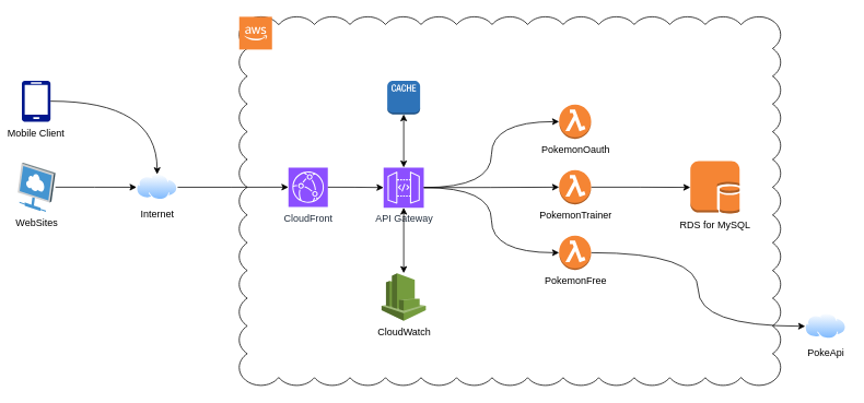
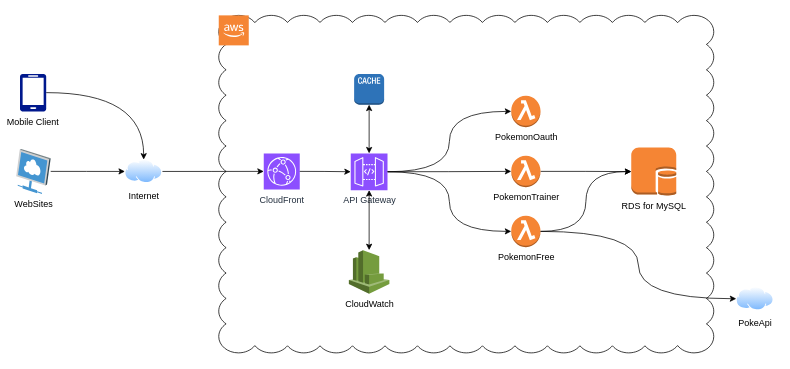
  <mxCell id="0" />
  <mxCell id="1" parent="0" />
  <mxCell id="2" value="" style="whiteSpace=wrap;html=1;shape=mxgraph.basic.cloud_rect" vertex="1" parent="1"><mxGeometry x="291" y="20" width="660" height="450" as="geometry" /></mxCell>
  <mxCell id="3" style="edgeStyle=orthogonalEdgeStyle;rounded=0;orthogonalLoop=1;jettySize=auto;html=1;entryX=0.5;entryY=0;entryDx=0;entryDy=0;curved=1;" edge="1" parent="1" source="4" target="8"><mxGeometry relative="1" as="geometry" /></mxCell>
  <mxCell id="4" value="Mobile Client" style="sketch=0;aspect=fixed;pointerEvents=1;shadow=0;dashed=0;html=1;strokeColor=none;labelPosition=center;verticalLabelPosition=bottom;verticalAlign=top;align=center;fillColor=#00188D;shape=mxgraph.azure.mobile" vertex="1" parent="1"><mxGeometry x="25.92" y="98" width="35" height="50" as="geometry" /></mxCell>
  <mxCell id="5" style="edgeStyle=orthogonalEdgeStyle;rounded=0;orthogonalLoop=1;jettySize=auto;html=1;curved=1;" edge="1" parent="1" source="6" target="8"><mxGeometry relative="1" as="geometry" /></mxCell>
  <mxCell id="6" value="WebSites" style="shadow=0;dashed=0;html=1;labelPosition=center;verticalLabelPosition=bottom;verticalAlign=top;align=center;outlineConnect=0;shape=mxgraph.veeam.3d.remote_site;" vertex="1" parent="1"><mxGeometry x="20.92" y="198" width="46" height="60" as="geometry" /></mxCell>
  <mxCell id="7" style="edgeStyle=orthogonalEdgeStyle;rounded=0;orthogonalLoop=1;jettySize=auto;html=1;curved=1;" edge="1" parent="1" source="8" target="10"><mxGeometry relative="1" as="geometry" /></mxCell>
  <mxCell id="8" value="Internet" style="image;aspect=fixed;perimeter=ellipsePerimeter;html=1;align=center;shadow=0;dashed=0;spacingTop=3;image=img/lib/active_directory/internet_cloud.svg;" vertex="1" parent="1"><mxGeometry x="165.92" y="212.25" width="50" height="31.5" as="geometry" /></mxCell>
  <mxCell id="9" value="" style="outlineConnect=0;dashed=1;verticalLabelPosition=bottom;verticalAlign=top;align=center;html=1;shape=mxgraph.aws3.cloud_2;fillColor=#F58534;gradientColor=none;shadow=0;" vertex="1" parent="1"><mxGeometry x="291" y="20" width="40" height="40" as="geometry" /></mxCell>
  <mxCell id="10" value="CloudFront" style="sketch=0;points=[[0,0,0],[0.25,0,0],[0.5,0,0],[0.75,0,0],[1,0,0],[0,1,0],[0.25,1,0],[0.5,1,0],[0.75,1,0],[1,1,0],[0,0.25,0],[0,0.5,0],[0,0.75,0],[1,0.25,0],[1,0.5,0],[1,0.75,0]];outlineConnect=0;fontColor=#232F3E;fillColor=#8C4FFF;strokeColor=#ffffff;dashed=0;verticalLabelPosition=bottom;verticalAlign=top;align=center;html=1;fontSize=12;fontStyle=0;aspect=fixed;shape=mxgraph.aws4.resourceIcon;resIcon=mxgraph.aws4.cloudfront;" vertex="1" parent="1"><mxGeometry x="351" y="204" width="48" height="48" as="geometry" /></mxCell>
  <mxCell id="11" style="edgeStyle=orthogonalEdgeStyle;rounded=0;orthogonalLoop=1;jettySize=auto;html=1;curved=1;" edge="1" parent="1" source="12" target="20"><mxGeometry relative="1" as="geometry" /></mxCell>
  <mxCell id="12" value="API Gateway" style="sketch=0;points=[[0,0,0],[0.25,0,0],[0.5,0,0],[0.75,0,0],[1,0,0],[0,1,0],[0.25,1,0],[0.5,1,0],[0.75,1,0],[1,1,0],[0,0.25,0],[0,0.5,0],[0,0.75,0],[1,0.25,0],[1,0.5,0],[1,0.75,0]];outlineConnect=0;fontColor=#232F3E;fillColor=#8C4FFF;strokeColor=#ffffff;dashed=0;verticalLabelPosition=bottom;verticalAlign=top;align=center;html=1;fontSize=12;fontStyle=0;aspect=fixed;shape=mxgraph.aws4.resourceIcon;resIcon=mxgraph.aws4.api_gateway;" vertex="1" parent="1"><mxGeometry x="467" y="204" width="49" height="49" as="geometry" /></mxCell>
  <mxCell id="13" style="edgeStyle=orthogonalEdgeStyle;rounded=0;orthogonalLoop=1;jettySize=auto;html=1;entryX=0;entryY=0.5;entryDx=0;entryDy=0;entryPerimeter=0;curved=1;" edge="1" parent="1" source="10" target="12"><mxGeometry relative="1" as="geometry" /></mxCell>
  <mxCell id="14" value="" style="outlineConnect=0;dashed=0;verticalLabelPosition=bottom;verticalAlign=top;align=center;html=1;shape=mxgraph.aws3.cache_node;fillColor=#2E73B8;gradientColor=none;" vertex="1" parent="1"><mxGeometry x="471.5" y="98" width="40" height="41" as="geometry" /></mxCell>
  <mxCell id="15" value="CloudWatch" style="outlineConnect=0;dashed=0;verticalLabelPosition=bottom;verticalAlign=top;align=center;html=1;shape=mxgraph.aws3.cloudwatch;fillColor=#759C3E;gradientColor=none;" vertex="1" parent="1"><mxGeometry x="464.5" y="333" width="54" height="58" as="geometry" /></mxCell>
  <mxCell id="16" value="" style="endArrow=classic;startArrow=classic;html=1;rounded=0;entryX=0.5;entryY=1;entryDx=0;entryDy=0;entryPerimeter=0;" edge="1" parent="1" source="12" target="14"><mxGeometry width="50" height="50" relative="1" as="geometry"><mxPoint x="541" y="180.15" as="sourcePoint" /><mxPoint x="481" y="165.999" as="targetPoint" /></mxGeometry></mxCell>
  <mxCell id="17" value="" style="endArrow=classic;startArrow=classic;html=1;rounded=0;entryX=0.5;entryY=1;entryDx=0;entryDy=0;entryPerimeter=0;" edge="1" parent="1" source="15" target="12"><mxGeometry width="50" height="50" relative="1" as="geometry"><mxPoint x="551" y="365.5" as="sourcePoint" /><mxPoint x="551" y="300.5" as="targetPoint" /></mxGeometry></mxCell>
  <mxCell id="18" value="PokemonOauth" style="outlineConnect=0;dashed=0;verticalLabelPosition=bottom;verticalAlign=top;align=center;html=1;shape=mxgraph.aws3.lambda_function;fillColor=#F58534;gradientColor=none;" vertex="1" parent="1"><mxGeometry x="681" y="127" width="39" height="42" as="geometry" /></mxCell>
  <mxCell id="19" style="edgeStyle=orthogonalEdgeStyle;rounded=0;orthogonalLoop=1;jettySize=auto;html=1;" edge="1" parent="1" source="20" target="23"><mxGeometry relative="1" as="geometry" /></mxCell>
  <mxCell id="20" value="PokemonTrainer" style="outlineConnect=0;dashed=0;verticalLabelPosition=bottom;verticalAlign=top;align=center;html=1;shape=mxgraph.aws3.lambda_function;fillColor=#F58534;gradientColor=none;" vertex="1" parent="1"><mxGeometry x="681" y="207" width="39" height="42" as="geometry" /></mxCell>
  <mxCell id="21" style="edgeStyle=orthogonalEdgeStyle;rounded=0;orthogonalLoop=1;jettySize=auto;html=1;entryX=0;entryY=0.5;entryDx=0;entryDy=0;curved=1;" edge="1" parent="1" source="22" target="27"><mxGeometry relative="1" as="geometry" /></mxCell>
  <mxCell id="22" value="PokemonFree" style="outlineConnect=0;dashed=0;verticalLabelPosition=bottom;verticalAlign=top;align=center;html=1;shape=mxgraph.aws3.lambda_function;fillColor=#F58534;gradientColor=none;" vertex="1" parent="1"><mxGeometry x="681" y="287" width="39" height="42" as="geometry" /></mxCell>
  <mxCell id="23" value="RDS for MySQL" style="outlineConnect=0;dashed=0;verticalLabelPosition=bottom;verticalAlign=top;align=center;html=1;shape=mxgraph.aws3.db_on_instance;fillColor=#F58534;gradientColor=none;" vertex="1" parent="1"><mxGeometry x="841" y="196" width="60" height="64.5" as="geometry" /></mxCell>
  <mxCell id="24" style="edgeStyle=orthogonalEdgeStyle;rounded=0;orthogonalLoop=1;jettySize=auto;html=1;entryX=0;entryY=0.5;entryDx=0;entryDy=0;entryPerimeter=0;curved=1;" edge="1" parent="1" source="12" target="18"><mxGeometry relative="1" as="geometry" /></mxCell>
  <mxCell id="25" style="edgeStyle=orthogonalEdgeStyle;rounded=0;orthogonalLoop=1;jettySize=auto;html=1;exitX=1;exitY=0.5;exitDx=0;exitDy=0;exitPerimeter=0;entryX=0;entryY=0.5;entryDx=0;entryDy=0;entryPerimeter=0;curved=1;" edge="1" parent="1" source="12" target="22"><mxGeometry relative="1" as="geometry" /></mxCell>
+ <mxCell id="26" style="edgeStyle=orthogonalEdgeStyle;rounded=0;orthogonalLoop=1;jettySize=auto;html=1;entryX=0;entryY=0.5;entryDx=0;entryDy=0;entryPerimeter=0;curved=1;" edge="1" parent="1" source="22" target="23"><mxGeometry relative="1" as="geometry" /></mxCell>
  <mxCell id="27" value="PokeApi" style="image;aspect=fixed;perimeter=ellipsePerimeter;html=1;align=center;shadow=0;dashed=0;spacingTop=3;image=img/lib/active_directory/internet_cloud.svg;" vertex="1" parent="1"><mxGeometry x="981" y="382" width="50" height="31.5" as="geometry" /></mxCell>
